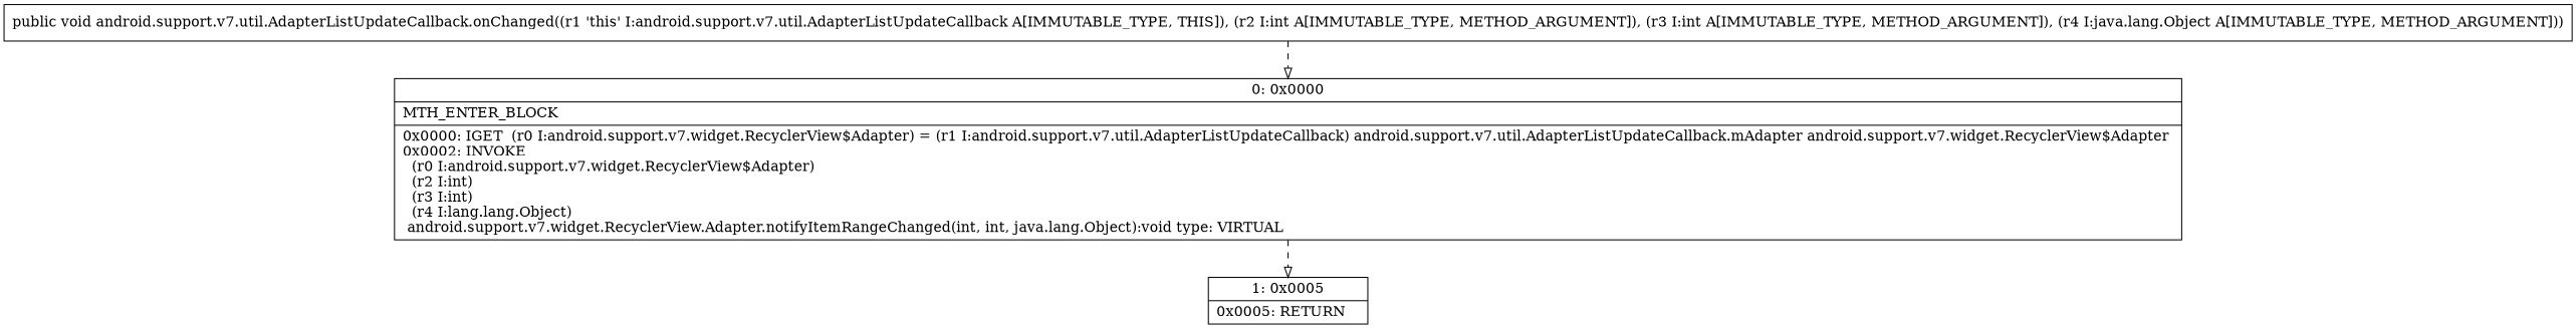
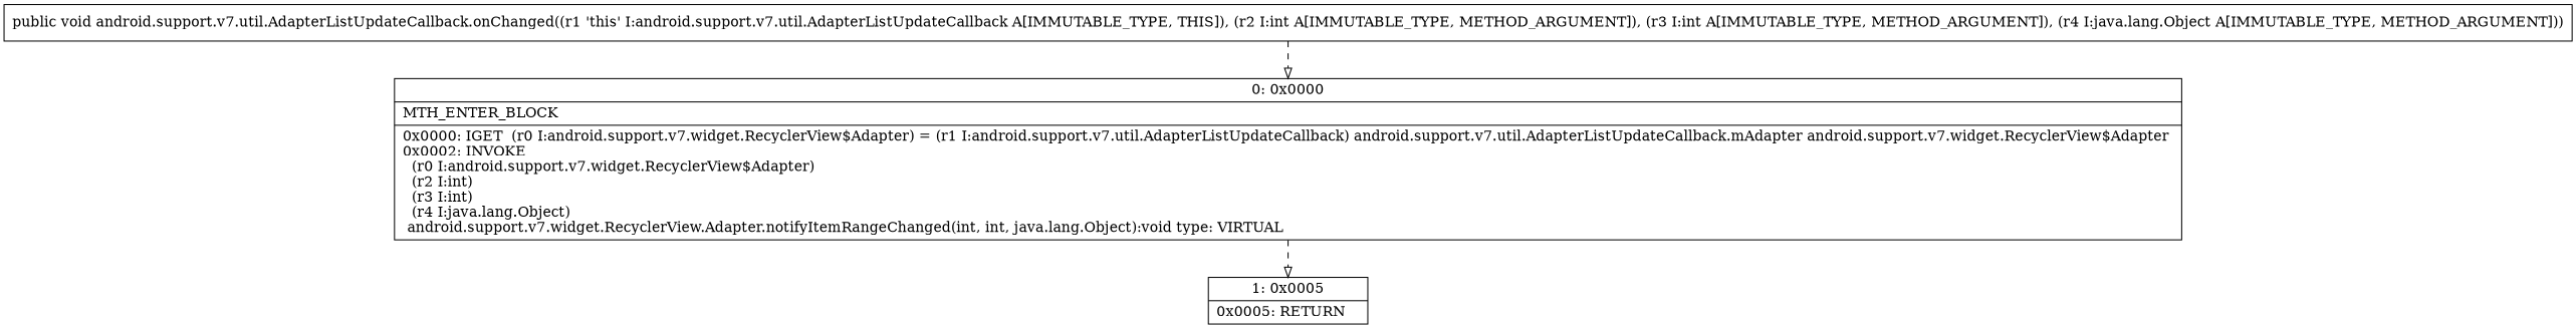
  digraph {
    node [shape=record]
    edge [style=dashed arrowhead=onormal]
-   n1 [label="{0\:\ 0x0000|MTH_ENTER_BLOCK\l|0x0000: IGET  (r0 I:android.support.v7.widget.RecyclerView$Adapter) = (r1 I:android.support.v7.util.AdapterListUpdateCallback) android.support.v7.util.AdapterListUpdateCallback.mAdapter android.support.v7.widget.RecyclerView$Adapter \l0x0002: INVOKE  \l  (r0 I:android.support.v7.widget.RecyclerView$Adapter)\l  (r2 I:int)\l  (r3 I:int)\l  (r4 I:lang.lang.Object)\l android.support.v7.widget.RecyclerView.Adapter.notifyItemRangeChanged(int, int, java.lang.Object):void type: VIRTUAL \l}"]
+   n1 [label="{0\:\ 0x0000|MTH_ENTER_BLOCK\l|0x0000: IGET  (r0 I:android.support.v7.widget.RecyclerView$Adapter) = (r1 I:android.support.v7.util.AdapterListUpdateCallback) android.support.v7.util.AdapterListUpdateCallback.mAdapter android.support.v7.widget.RecyclerView$Adapter \l0x0002: INVOKE  \l  (r0 I:android.support.v7.widget.RecyclerView$Adapter)\l  (r2 I:int)\l  (r3 I:int)\l  (r4 I:java.lang.Object)\l android.support.v7.widget.RecyclerView.Adapter.notifyItemRangeChanged(int, int, java.lang.Object):void type: VIRTUAL \l}"]
    n2 [label="{1\:\ 0x0005|0x0005: RETURN   \l}"]
    n3 [label="{public void android.support.v7.util.AdapterListUpdateCallback.onChanged((r1 'this' I:android.support.v7.util.AdapterListUpdateCallback A[IMMUTABLE_TYPE, THIS]), (r2 I:int A[IMMUTABLE_TYPE, METHOD_ARGUMENT]), (r3 I:int A[IMMUTABLE_TYPE, METHOD_ARGUMENT]), (r4 I:java.lang.Object A[IMMUTABLE_TYPE, METHOD_ARGUMENT])) }"]
    n1 -> n2
    n3 -> n1
  }
